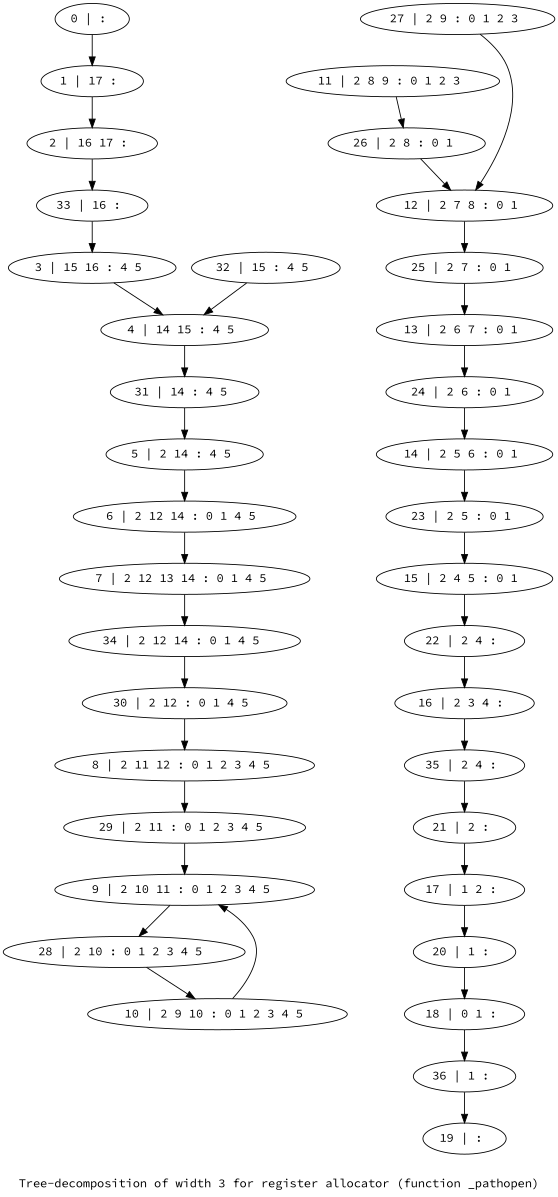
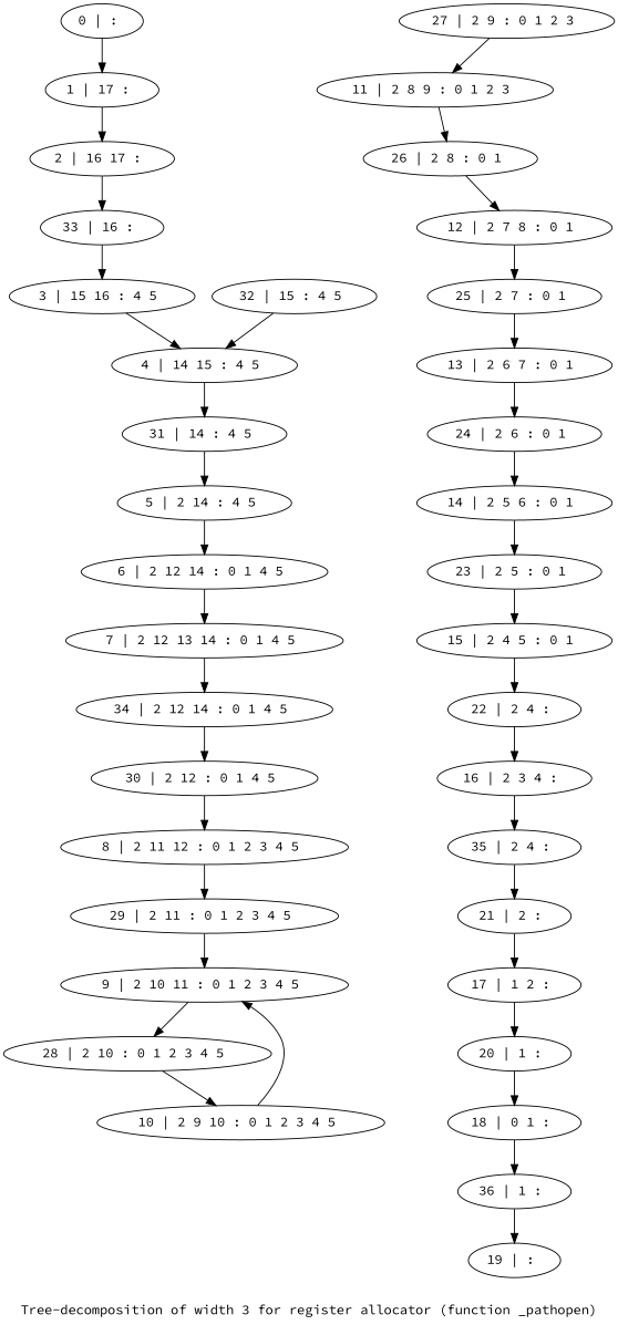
  digraph {
    fontname="Source Code Pro"
    label="Tree-decomposition of width 3 for register allocator (function _pathopen)"
    node [fontname="Source Code Pro"]
    edge [fontname="Source Code Pro"]
    n1 [label="0 | : "]
    n2 [label="1 | 17 : "]
    n3 [label="2 | 16 17 : "]
    n4 [label="33 | 16 : "]
    n5 [label="3 | 15 16 : 4 5 "]
    n6 [label="4 | 14 15 : 4 5 "]
    n7 [label="32 | 15 : 4 5 "]
    n8 [label="31 | 14 : 4 5 "]
    n9 [label="5 | 2 14 : 4 5 "]
    n10 [label="6 | 2 12 14 : 0 1 4 5 "]
    n11 [label="7 | 2 12 13 14 : 0 1 4 5 "]
    n12 [label="34 | 2 12 14 : 0 1 4 5 "]
    n13 [label="30 | 2 12 : 0 1 4 5 "]
    n14 [label="8 | 2 11 12 : 0 1 2 3 4 5 "]
    n15 [label="29 | 2 11 : 0 1 2 3 4 5 "]
    n16 [label="9 | 2 10 11 : 0 1 2 3 4 5 "]
    n17 [label="28 | 2 10 : 0 1 2 3 4 5 "]
    n18 [label="10 | 2 9 10 : 0 1 2 3 4 5 "]
    n19 [label="27 | 2 9 : 0 1 2 3 "]
    n20 [label="11 | 2 8 9 : 0 1 2 3 "]
    n21 [label="26 | 2 8 : 0 1 "]
    n22 [label="12 | 2 7 8 : 0 1 "]
    n23 [label="25 | 2 7 : 0 1 "]
    n24 [label="13 | 2 6 7 : 0 1 "]
    n25 [label="24 | 2 6 : 0 1 "]
    n26 [label="14 | 2 5 6 : 0 1 "]
    n27 [label="23 | 2 5 : 0 1 "]
    n28 [label="15 | 2 4 5 : 0 1 "]
    n29 [label="22 | 2 4 : "]
    n30 [label="16 | 2 3 4 : "]
    n31 [label="35 | 2 4 : "]
    n32 [label="21 | 2 : "]
    n33 [label="17 | 1 2 : "]
    n34 [label="20 | 1 : "]
    n35 [label="18 | 0 1 : "]
    n36 [label="36 | 1 : "]
    n37 [label="19 | : "]
    n1 -> n2
    n2 -> n3
    n3 -> n4
    n4 -> n5
    n5 -> n6
    n6 -> n8
    n7 -> n6
    n8 -> n9
    n9 -> n10
    n10 -> n11
    n11 -> n12
    n12 -> n13
    n13 -> n14
    n14 -> n15
    n15 -> n16
    n16 -> n17
    n17 -> n18
    n18 -> n16
-   n19 -> n22
+   n19 -> n20
    n20 -> n21
    n21 -> n22
    n22 -> n23
    n23 -> n24
    n24 -> n25
    n25 -> n26
    n26 -> n27
    n27 -> n28
    n28 -> n29
    n29 -> n30
    n30 -> n31
    n31 -> n32
    n32 -> n33
    n33 -> n34
    n34 -> n35
    n35 -> n36
    n36 -> n37
  }
